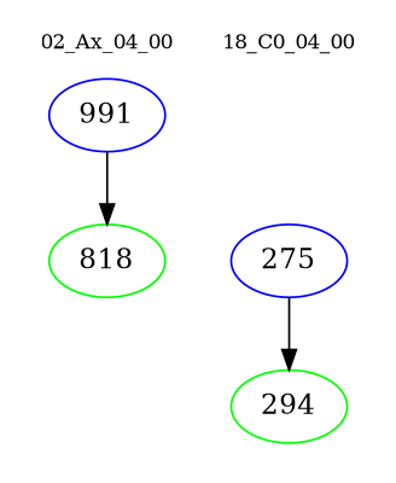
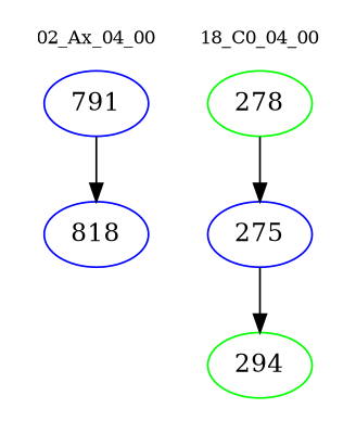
  digraph {
    node [color=blue]
    edge [color=black]
-   n1 [label=991]
-   n2 [color=green label=818]
+   n1 [label=791]
+   n2 [label=818]
+   n3 [color=green label=278]
    n4 [label=275]
    n5 [color=green label=294]
    subgraph cluster_1 {
      color=white
      fontsize=10
      label="02_Ax_04_00"
      n1
      n2
    }
    subgraph cluster_2 {
      color=white
      fontsize=10
      label="18_C0_04_00"
+     n3
      n4
      n5
    }
    n1 -> n2
+   n3 -> n4
    n4 -> n5
  }
